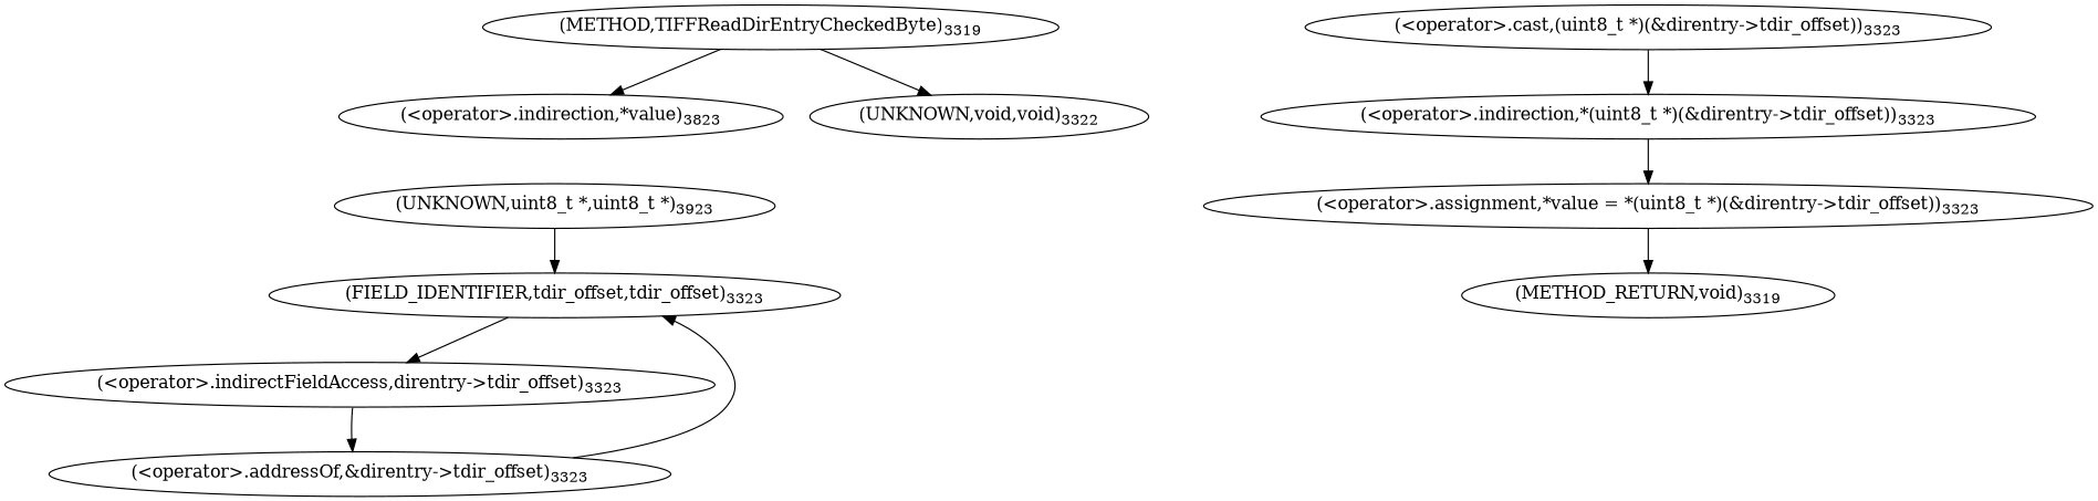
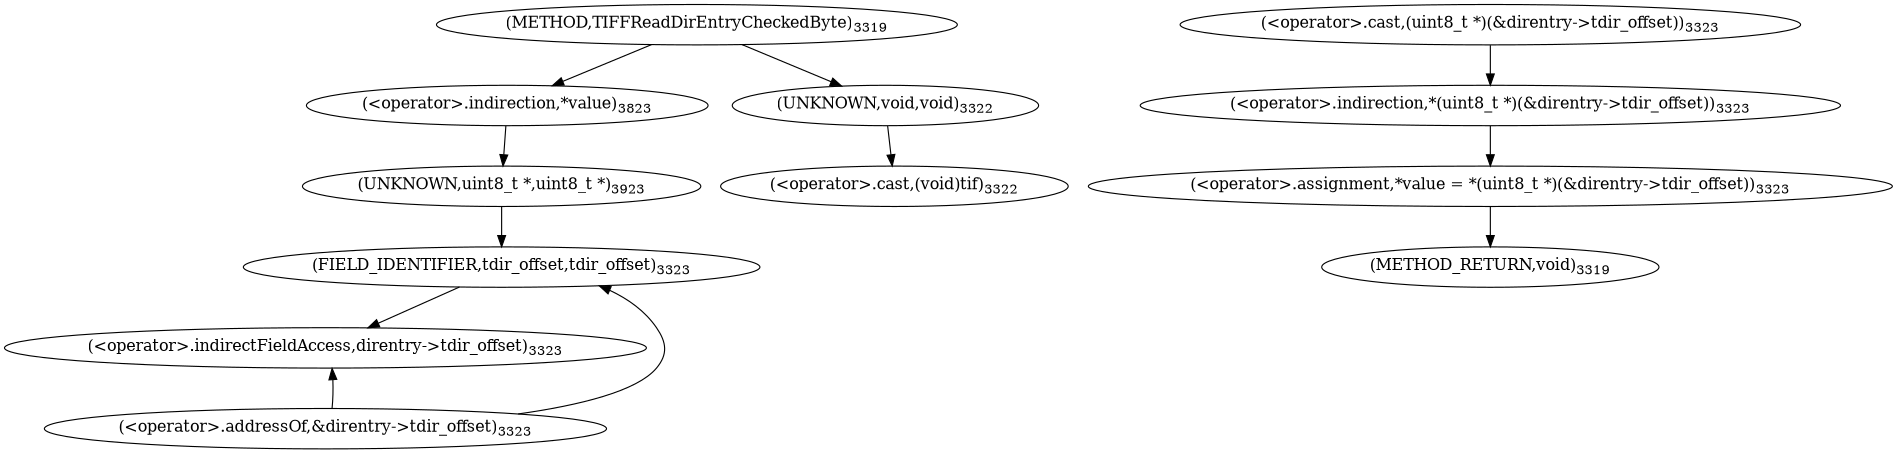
  digraph {
+   n1 [label=<(&lt;operator&gt;.cast,(void)tif)<SUB>3322</SUB>>]
    n2 [label=<(&lt;operator&gt;.indirection,*value)<SUB>3823</SUB>>]
    n3 [label=<(UNKNOWN,uint8_t *,uint8_t *)<SUB>3923</SUB>>]
    n4 [label=<(&lt;operator&gt;.assignment,*value = *(uint8_t *)(&amp;direntry-&gt;tdir_offset))<SUB>3323</SUB>>]
    n5 [label=<(METHOD_RETURN,void)<SUB>3319</SUB>>]
    n6 [label=<(UNKNOWN,void,void)<SUB>3322</SUB>>]
    n7 [label=<(FIELD_IDENTIFIER,tdir_offset,tdir_offset)<SUB>3323</SUB>>]
    n8 [label=<(&lt;operator&gt;.indirection,*(uint8_t *)(&amp;direntry-&gt;tdir_offset))<SUB>3323</SUB>>]
    n9 [label=<(&lt;operator&gt;.cast,(uint8_t *)(&amp;direntry-&gt;tdir_offset))<SUB>3323</SUB>>]
    n10 [label=<(&lt;operator&gt;.indirectFieldAccess,direntry-&gt;tdir_offset)<SUB>3323</SUB>>]
    n11 [label=<(&lt;operator&gt;.addressOf,&amp;direntry-&gt;tdir_offset)<SUB>3323</SUB>>]
    n12 [label=<(METHOD,TIFFReadDirEntryCheckedByte)<SUB>3319</SUB>>]
+   n2 -> n3
    n3 -> n7
    n4 -> n5
+   n6 -> n1
    n7 -> n10
    n8 -> n4
    n9 -> n8
-   n10 -> n11
+   n11 -> n10
    n11 -> n7
    n12 -> n2
    n12 -> n6
  }
